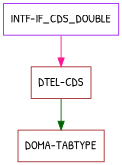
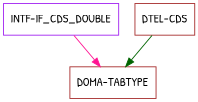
  digraph {
    fontname="Patrick Hand"
    node [color=brown fontname="Patrick Hand" shape=box]
    edge [fontname="Patrick Hand" style=solid]
    "INTF-IF_CDS_DOUBLE" [color=purple]
    n2 [label="DTEL-CDS"]
    "DOMA-TABTYPE"
-   "INTF-IF_CDS_DOUBLE" -> n2 [color=deeppink]
+   "INTF-IF_CDS_DOUBLE" -> "DOMA-TABTYPE" [color=deeppink]
    n2 -> "DOMA-TABTYPE" [color=darkgreen]
  }
